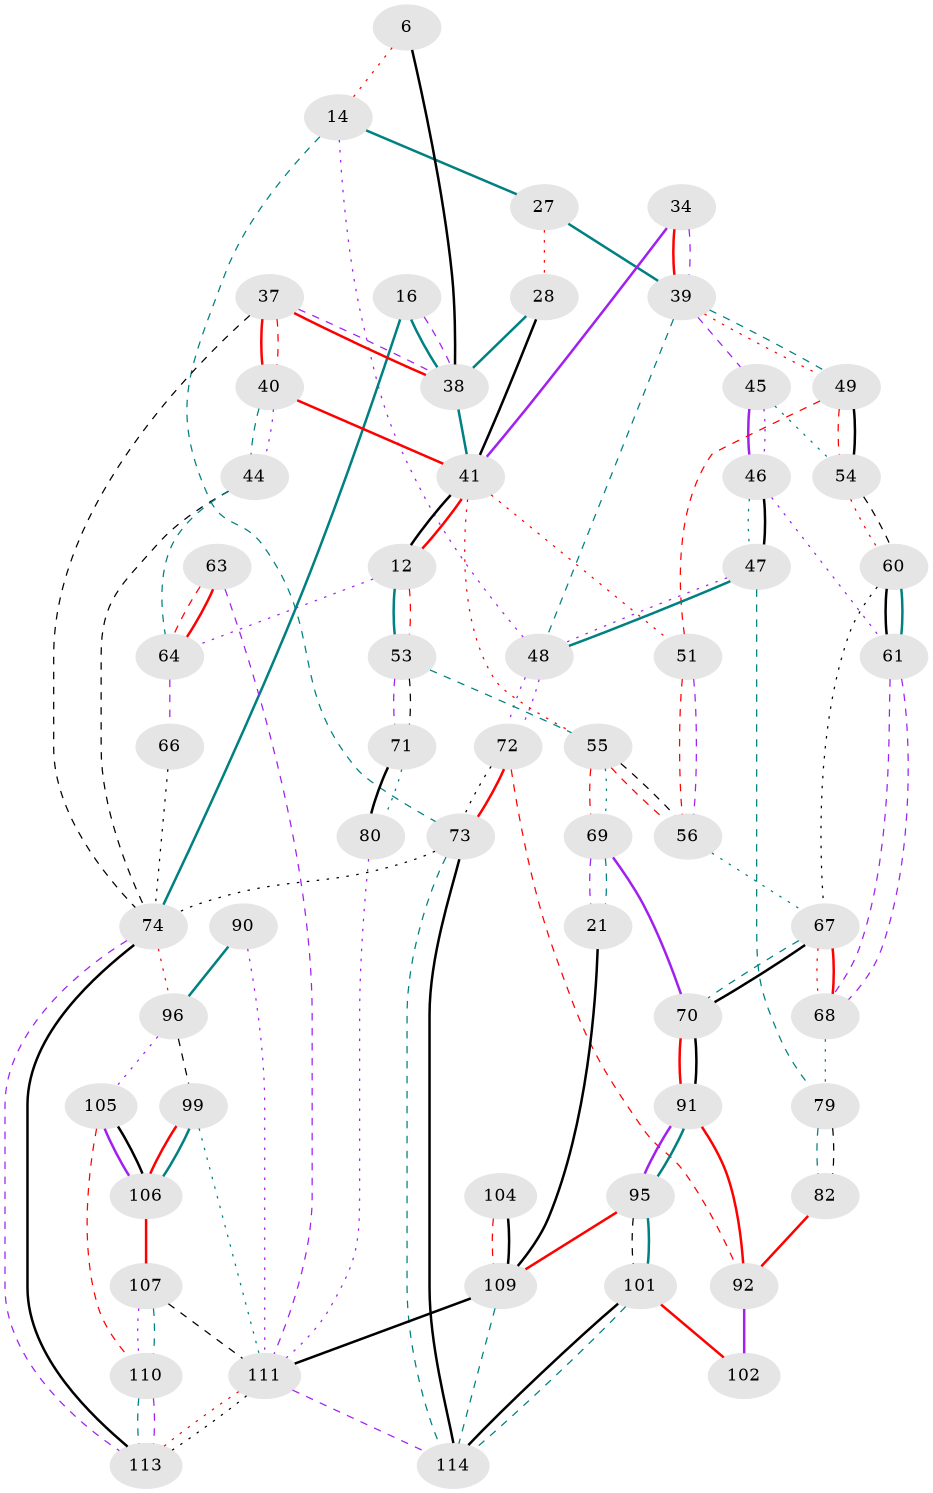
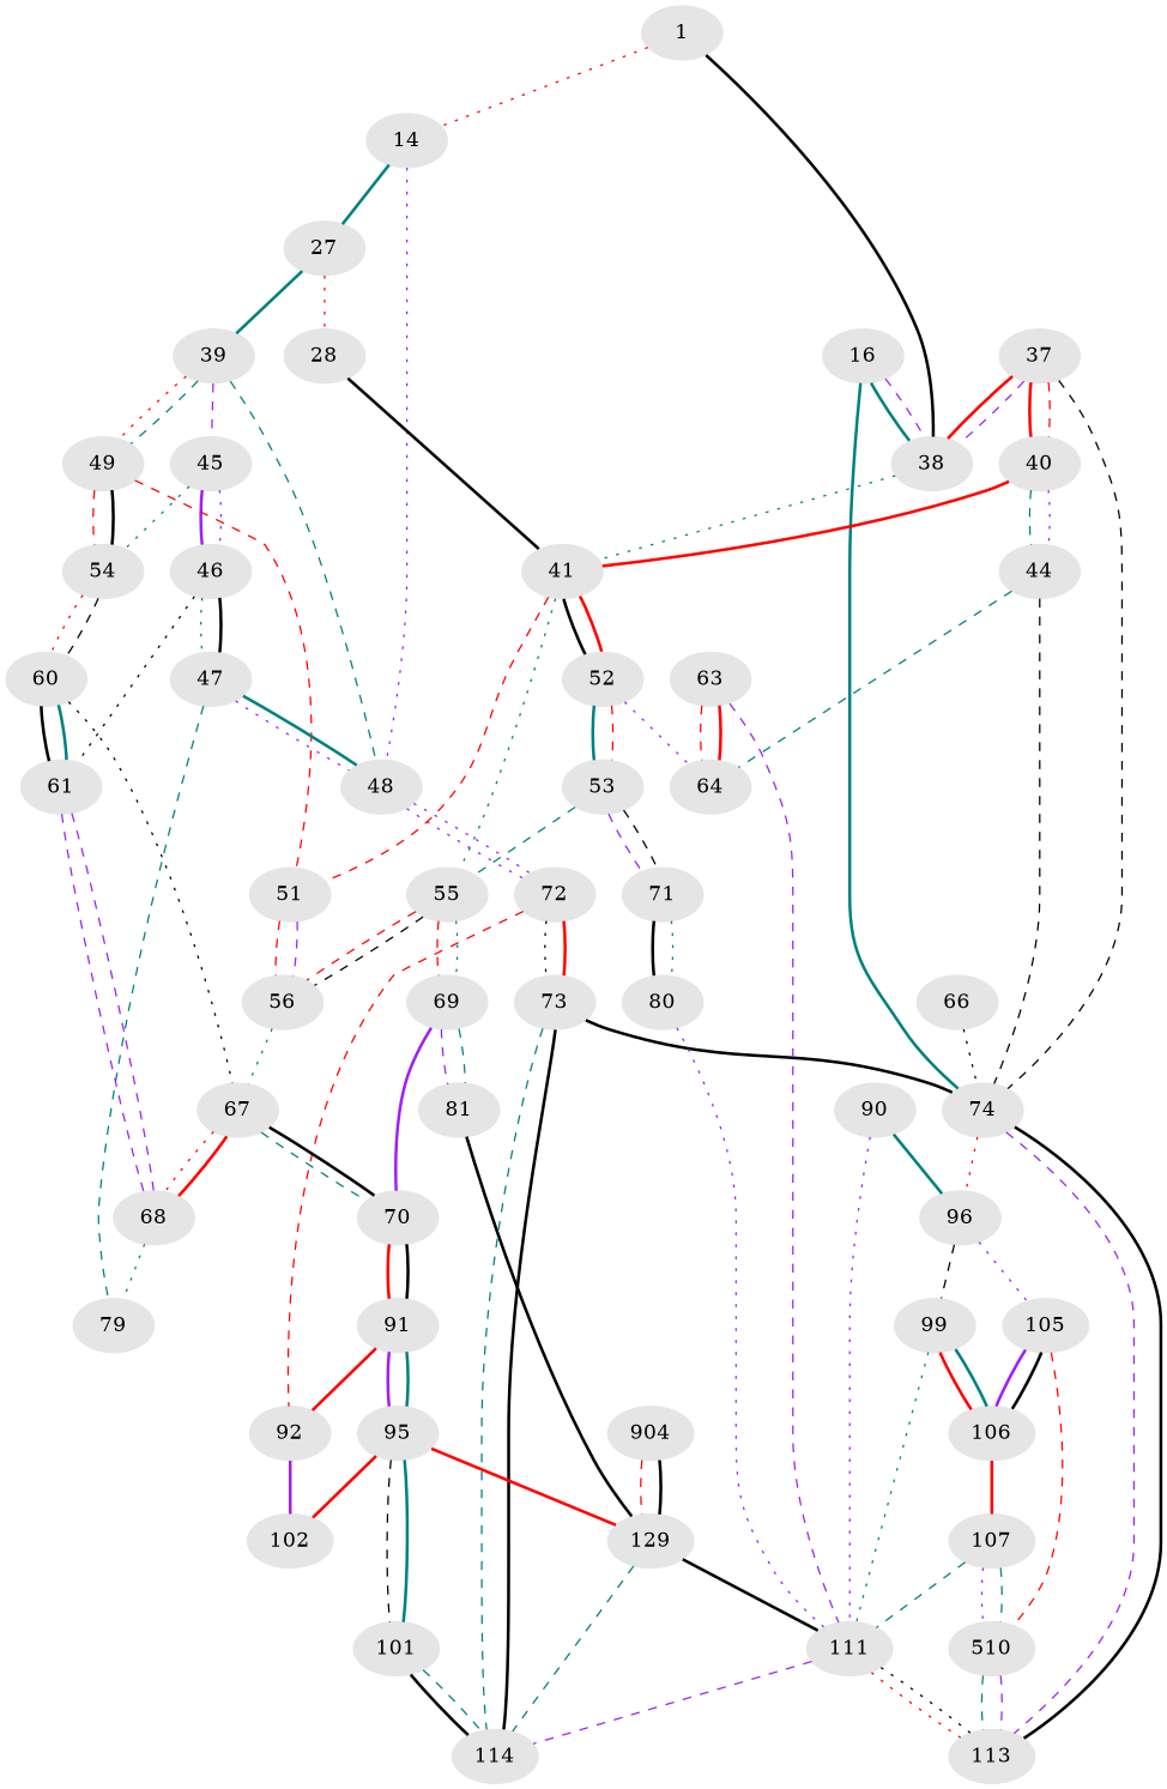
  graph {
    node [color=gray90 style=filled]
    edge [color=teal style=bold]
    14 [super="+13+12"]
-   6
+   6 [label=1]
    38 [super="+30+17"]
    27 [super="+20"]
    48 [super="+42+24"]
    73 [super="+4"]
    41 [super="+32+35+36"]
    28 [super="+26"]
    39 [super="+22+23+21+29"]
    72
    74 [super="+3+65"]
    114 [super="+112"]
    16 [super="+15"]
    96 [super="+76+77+75"]
    113
    45
    49
    51
-   52 [label=12]
+   52
    55 [super="+54"]
-   34
    37
    40
    44
    46
    n26 [label=54]
    64 [super="+62"]
    56
    53
    69
    66
    47
    61
    60
    79 [super="+78"]
    68
-   82
    92 [super="+84"]
    67 [super="+59"]
    71
    80
    70
-   81 [label=21]
+   81
    63
    111 [super="+108+103+100+97"]
    91
-   109 [super="+94+93"]
+   109 [super="+94+93" label=129]
    95
    102
    99
    105
    90 [super="+87"]
    101
    106
-   110
+   110 [label=510]
    107
-   104 [super="+98"]
+   104 [super="+98" label=904]
    14 -- 27
    14 -- 48 [color=purple style=dotted weight=2]
-   14 -- 73 [style=dashed weight=2]
    6 -- 14 [color=red style=dotted]
    6 -- 38 [color=black]
-   38 -- 41
+   38 -- 41 [style=dotted]
    27 -- 28 [color=red style=dotted weight=2]
    27 -- 39 [weight=2]
    48 -- 72 [color=purple style=dotted]
    48 -- 72 [color=purple style=dotted]
-   73 -- 74 [color=black style=dotted weight=2]
+   73 -- 74 [color=black weight=2]
    73 -- 114 [style=dashed]
    73 -- 114 [color=black]
-   41 -- 51 [color=red style=dotted]
+   41 -- 51 [color=red style=dashed]
    41 -- 52 [color=black]
    41 -- 52 [color=red]
-   41 -- 55 [color=red style=dotted]
-   28 -- 38 [weight=2]
+   41 -- 55 [style=dotted]
    28 -- 41 [color=black weight=2]
    39 -- 48 [style=dashed]
    39 -- 45 [color=purple style=dashed]
    39 -- 49 [color=red style=dotted]
    39 -- 49 [style=dashed]
    72 -- 73 [color=black style=dotted]
    72 -- 73 [color=red]
    72 -- 92 [color=red style=dashed]
    74 -- 96 [color=red style=dotted weight=2]
    74 -- 113 [color=purple style=dashed]
    74 -- 113 [color=black]
    16 -- 38 [weight=3]
    16 -- 38 [color=purple style=dashed]
    16 -- 74 [weight=2]
    96 -- 99 [color=black style=dashed]
    96 -- 105 [color=purple style=dotted]
    45 -- 46 [color=purple]
    45 -- 46 [color=purple style=dotted]
    45 -- n26 [style=dotted]
    49 -- 51 [color=red style=dashed]
    49 -- n26 [color=red style=dashed]
    49 -- n26 [color=black]
    51 -- 56 [color=red style=dashed]
    51 -- 56 [color=purple style=dashed]
    52 -- 64 [color=purple style=dotted]
    52 -- 53
    52 -- 53 [color=red style=dashed]
    55 -- 56 [color=red style=dashed]
    55 -- 56 [color=black style=dashed]
    55 -- 69 [color=red style=dashed]
    55 -- 69 [style=dotted]
-   34 -- 41 [color=purple]
-   34 -- 39 [color=red weight=2]
-   34 -- 39 [color=purple style=dashed]
    37 -- 38 [color=red]
    37 -- 38 [color=purple style=dashed]
    37 -- 74 [color=black style=dashed]
    37 -- 40 [color=red]
    37 -- 40 [color=red style=dashed]
    40 -- 41 [color=red]
    40 -- 44 [style=dashed]
    40 -- 44 [color=purple style=dotted]
    44 -- 74 [color=black style=dashed]
    44 -- 64 [style=dashed]
    46 -- 47 [style=dotted]
    46 -- 47 [color=black]
-   46 -- 61 [color=purple style=dotted]
+   46 -- 61 [color=black style=dotted]
    n26 -- 60 [color=red style=dotted]
    n26 -- 60 [color=black style=dashed]
-   64 -- 66 [color=purple style=dashed]
    56 -- 67 [style=dotted]
    53 -- 55 [style=dashed]
    53 -- 71 [color=purple style=dashed]
    53 -- 71 [color=black style=dashed]
    69 -- 70 [color=purple]
    69 -- 81 [color=purple style=dashed]
    69 -- 81 [style=dashed]
    66 -- 74 [color=black style=dotted]
    47 -- 48 [color=purple style=dotted]
    47 -- 48
    47 -- 79 [style=dashed]
    61 -- 68 [color=purple style=dashed]
    61 -- 68 [color=purple style=dashed]
    60 -- 61 [color=black]
    60 -- 61
    60 -- 67 [color=black style=dotted]
-   79 -- 82 [style=dashed weight=2]
-   79 -- 82 [color=black style=dashed]
    68 -- 79 [style=dotted]
-   82 -- 92 [color=red]
    92 -- 102 [color=purple weight=2]
    67 -- 68 [color=red style=dotted]
    67 -- 68 [color=red]
    67 -- 70 [style=dashed]
    67 -- 70 [color=black]
    71 -- 80 [color=black]
    71 -- 80 [style=dotted]
    80 -- 111 [color=purple style=dotted]
    70 -- 91 [color=red]
    70 -- 91 [color=black]
    81 -- 109 [color=black]
    63 -- 64 [color=red style=dashed weight=2]
    63 -- 64 [color=red]
    63 -- 111 [color=purple style=dashed]
    111 -- 114 [color=purple style=dashed]
    111 -- 113 [color=red style=dotted]
    111 -- 113 [color=black style=dotted]
    91 -- 92 [color=red]
    91 -- 95 [color=purple]
    91 -- 95
    109 -- 114 [style=dashed]
    109 -- 111 [color=black weight=2]
    95 -- 109 [color=red]
    95 -- 101 [color=black style=dashed]
    95 -- 101
    99 -- 111 [style=dotted]
    99 -- 106 [color=red]
    99 -- 106
    105 -- 106 [color=purple]
    105 -- 106 [color=black]
    105 -- 110 [color=red style=dashed]
    90 -- 96 [weight=2]
    90 -- 111 [color=purple style=dotted weight=2]
    101 -- 114 [color=black]
    101 -- 114 [style=dashed]
-   101 -- 102 [color=red]
+   95 -- 102 [color=red]
    106 -- 107 [color=red]
    110 -- 113 [style=dashed]
    110 -- 113 [color=purple style=dashed]
-   107 -- 111 [color=black style=dashed]
+   107 -- 111 [style=dashed]
    107 -- 110 [color=purple style=dotted]
    107 -- 110 [style=dashed]
    104 -- 109 [color=red style=dashed weight=2]
    104 -- 109 [color=black]
  }
